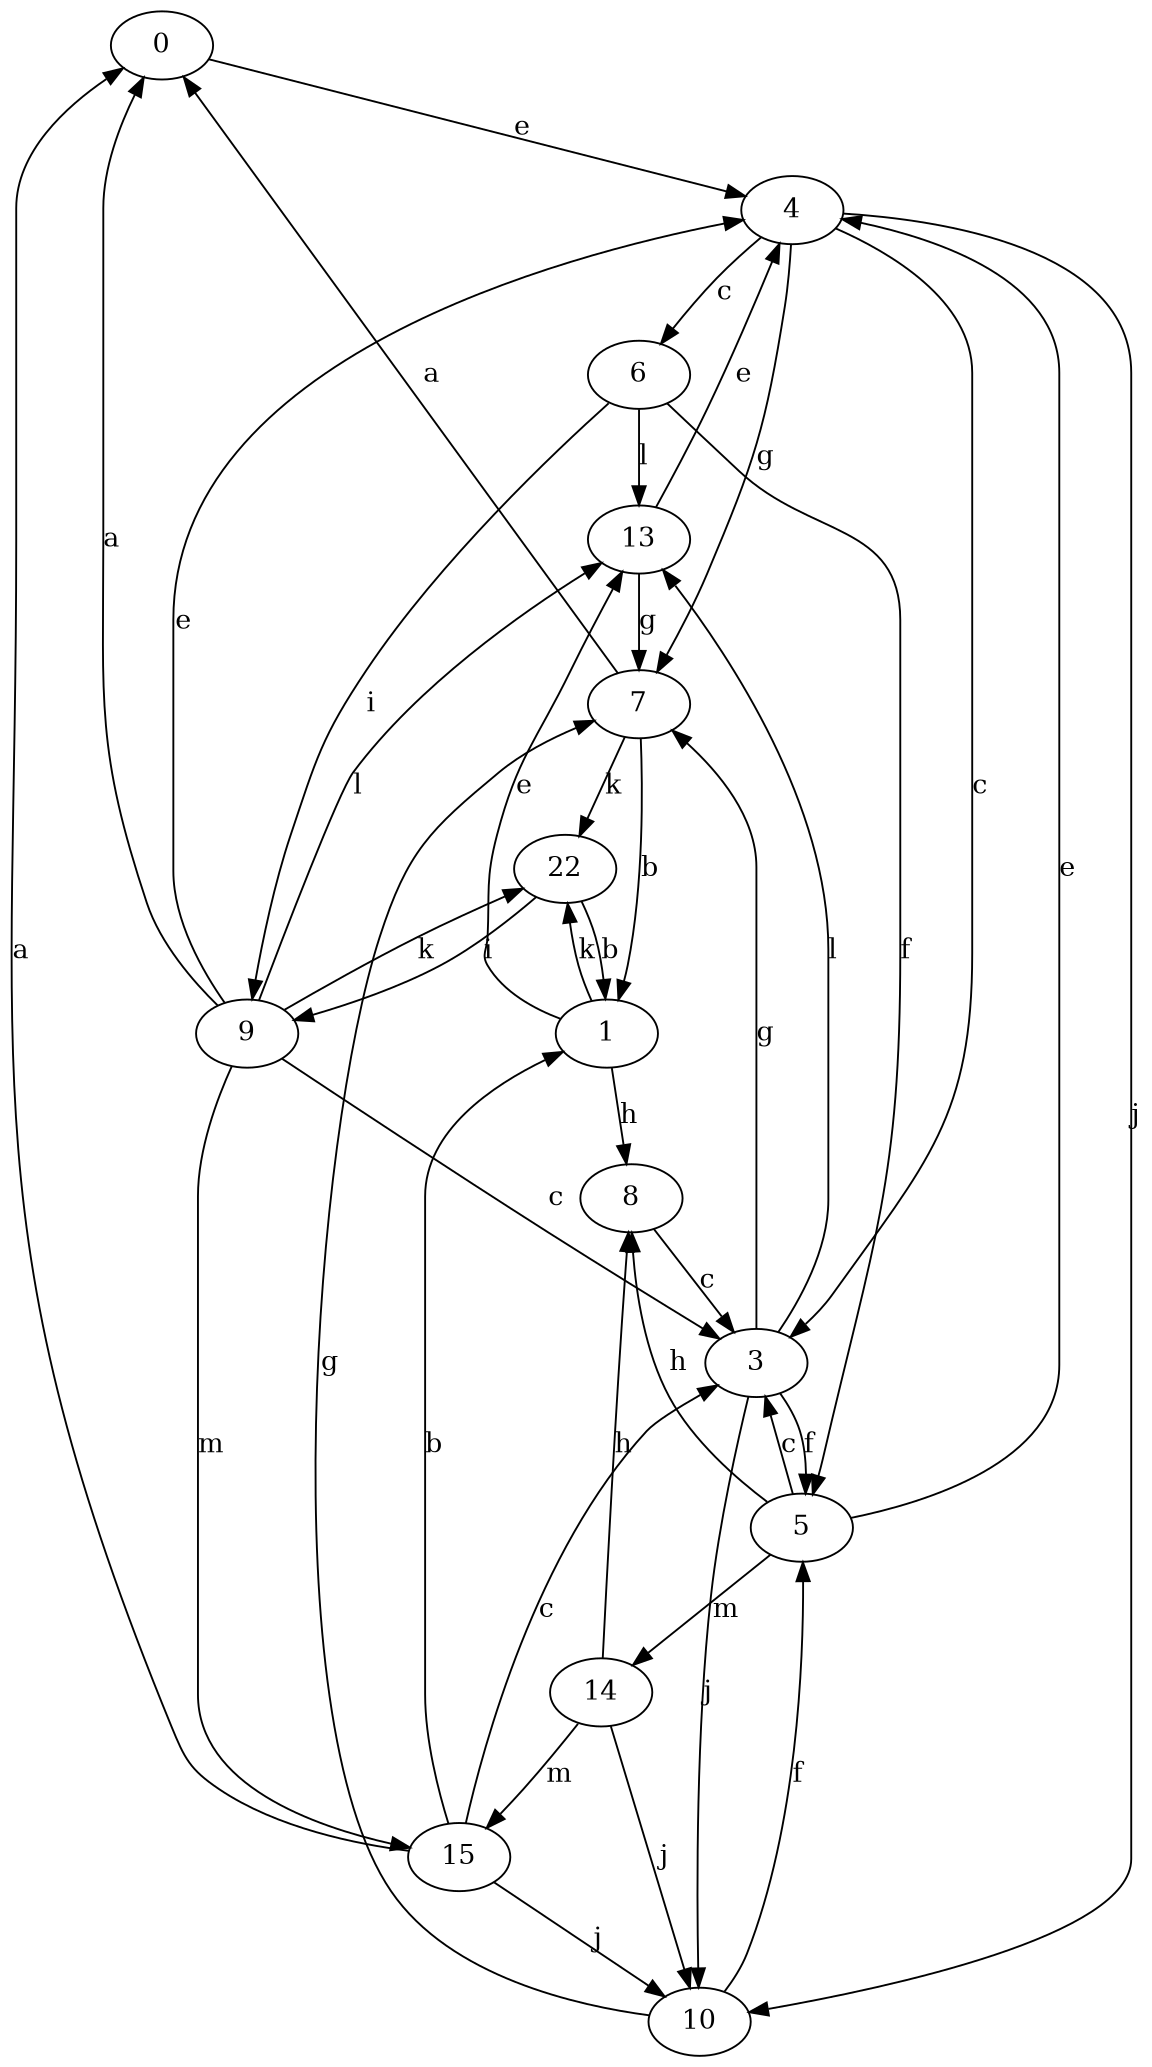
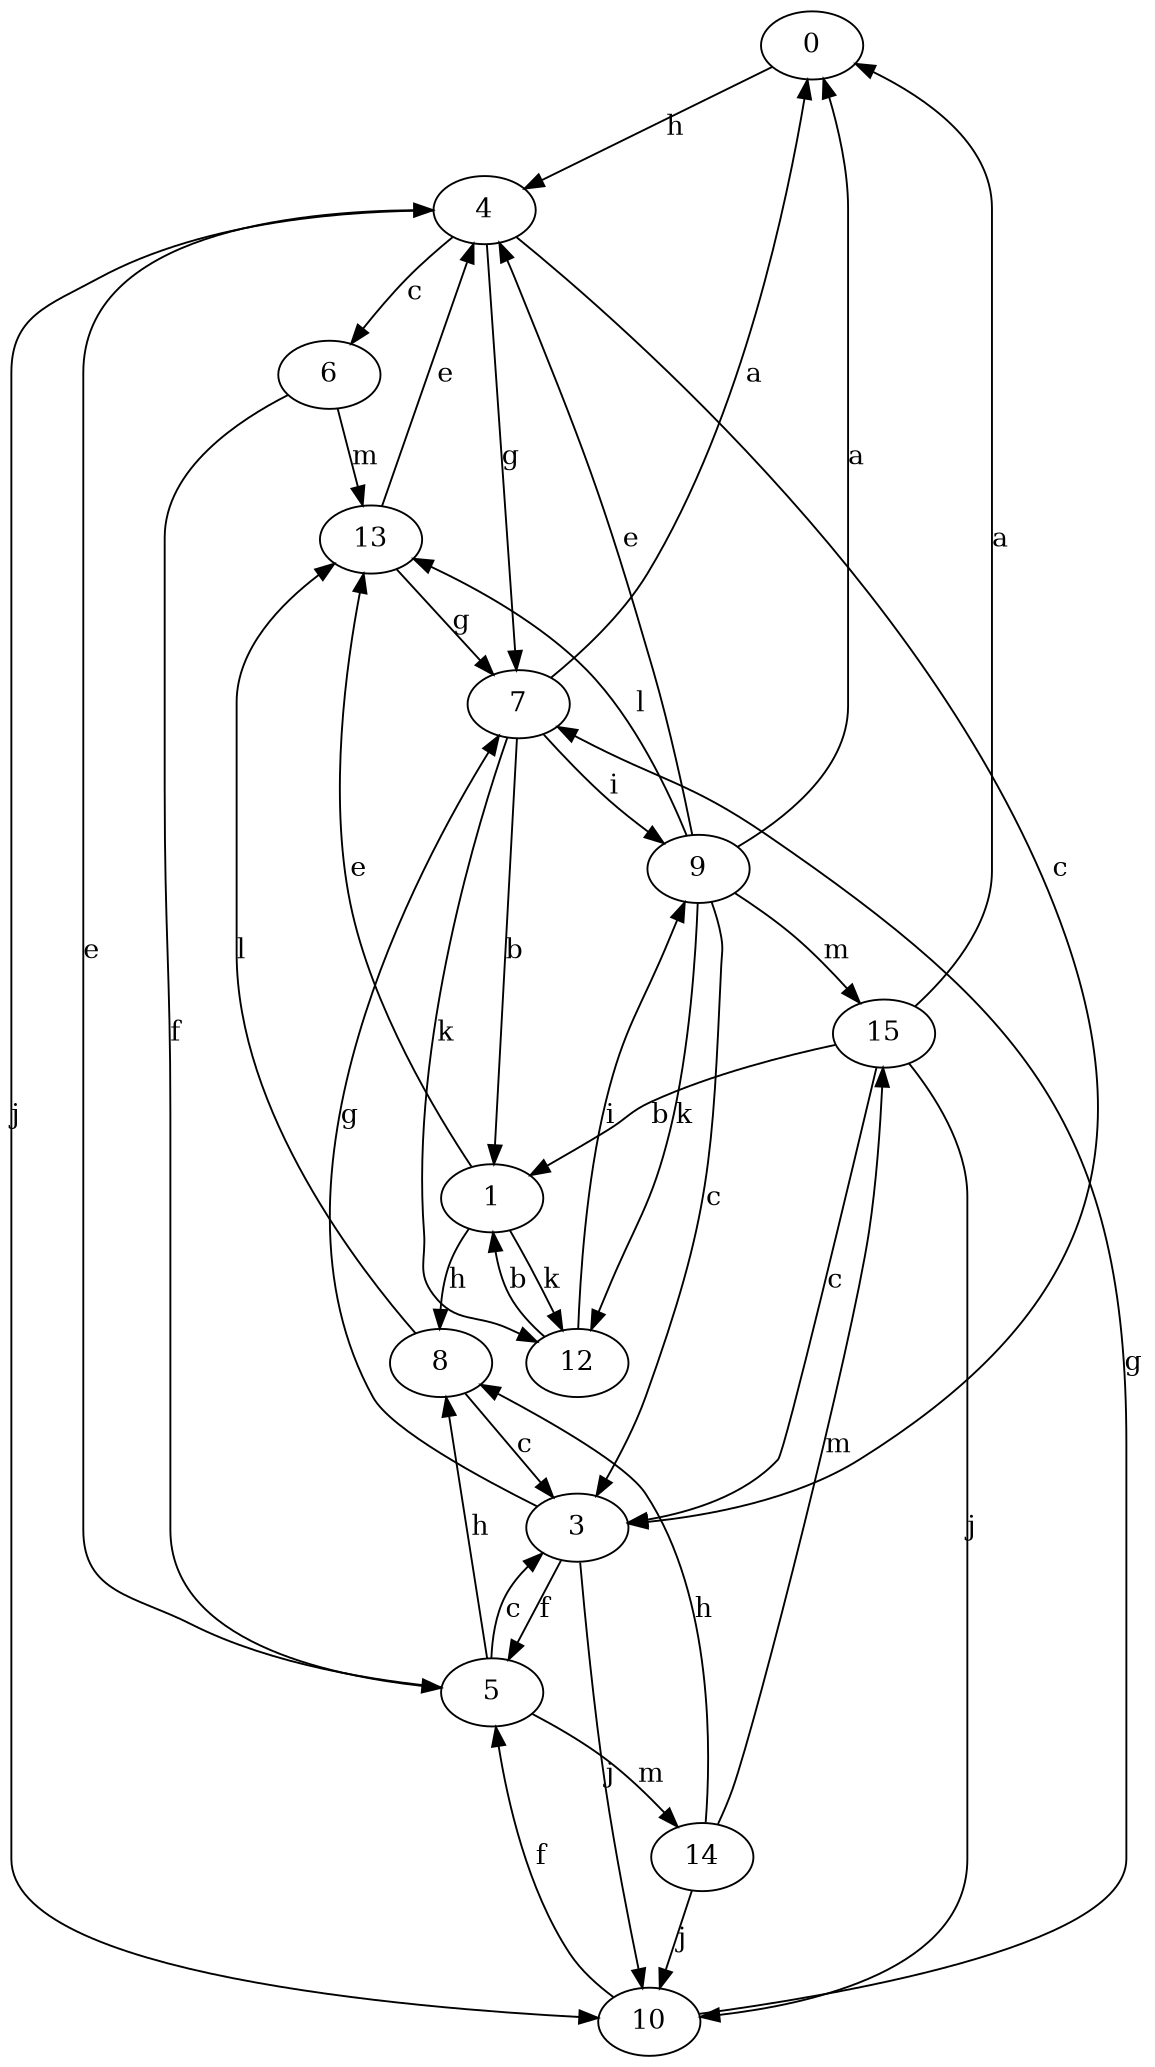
  strict digraph {
    0
    4
    n3 [label=6]
    3
    7
    10
    1
    8
-   12 [label=22]
+   12
    13
    9
    5
    14
    15
-   0 -> 4 [label=e]
+   0 -> 4 [label=h]
    4 -> n3 [label=c]
    4 -> 3 [label=c]
    4 -> 7 [label=g]
    4 -> 10 [label=j]
-   n3 -> 13 [label=l]
+   n3 -> 13 [label=m]
    n3 -> 5 [label=f]
    3 -> 7 [label=g]
    3 -> 10 [label=j]
    3 -> 5 [label=f]
    7 -> 0 [label=a]
    7 -> 1 [label=b]
    7 -> 12 [label=k]
-   n3 -> 9 [label=i]
+   7 -> 9 [label=i]
    10 -> 7 [label=g]
    10 -> 5 [label=f]
    1 -> 8 [label=h]
    1 -> 12 [label=k]
    1 -> 13 [label=e]
    8 -> 3 [label=c]
-   3 -> 13 [label=l]
+   8 -> 13 [label=l]
    12 -> 1 [label=b]
    12 -> 9 [label=i]
    13 -> 4 [label=e]
    13 -> 7 [label=g]
    9 -> 0 [label=a]
    9 -> 4 [label=e]
    9 -> 3 [label=c]
    9 -> 12 [label=k]
    9 -> 13 [label=l]
    9 -> 15 [label=m]
    5 -> 4 [label=e]
    5 -> 3 [label=c]
    5 -> 8 [label=h]
    5 -> 14 [label=m]
    14 -> 10 [label=j]
    14 -> 8 [label=h]
    14 -> 15 [label=m]
    15 -> 0 [label=a]
    15 -> 3 [label=c]
    15 -> 10 [label=j]
    15 -> 1 [label=b]
  }
